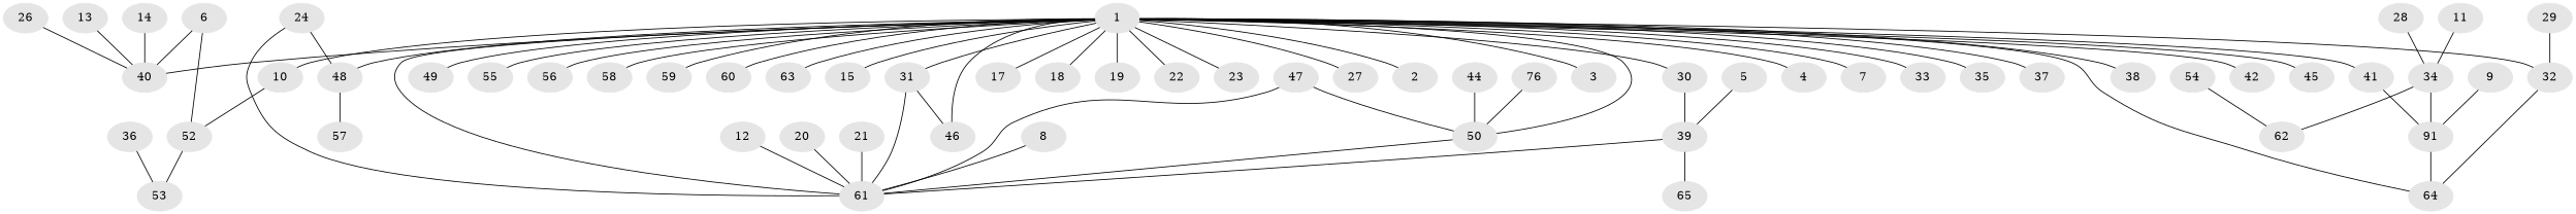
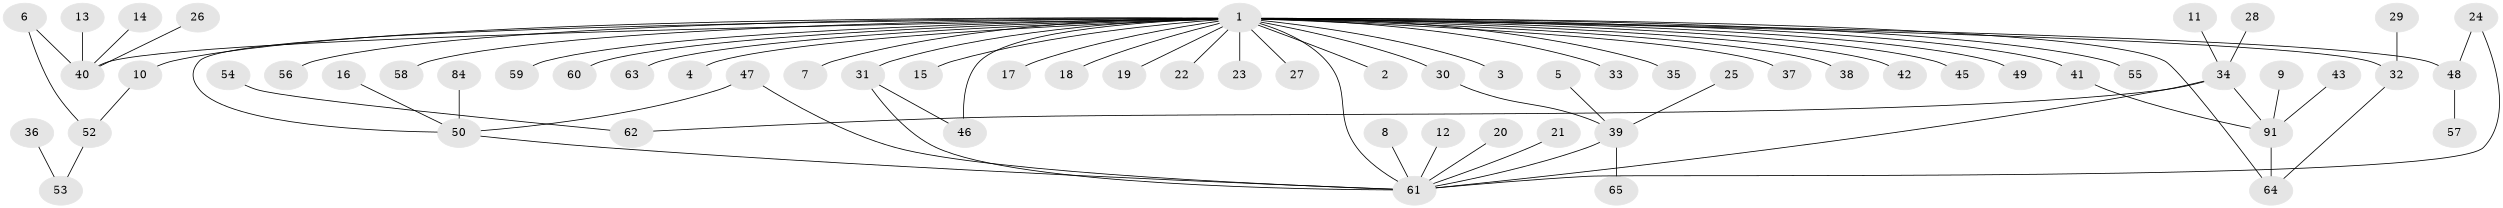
  graph {
    node [color=gray90 style=filled]
    edge [weight=1.0]
    1
    2
    3
    4
    7
    10
    15
    17
    18
    19
    22
    23
    27
    30
    31
    32
    33
    35
    37
    38
    40
    41
    42
    45
    46
    48
    49
    50
    55
    56
    58
    59
    60
    61
    63
    64
    52
    39
    65
    n40 [label=91]
    57
    5
    6
    53
    8
    9
    11
    34
    62
    12
    13
    14
-   16 [label=76]
+   16
    20
    21
    24
+   25
    26
    28
    29
    36
-   44
+   43
+   44 [label=84]
    47
    54
    1 -- 2
    1 -- 3
    1 -- 4
    1 -- 7
    1 -- 10
    1 -- 15
    1 -- 17
    1 -- 18
    1 -- 19
    1 -- 22
    1 -- 23
    1 -- 27
    1 -- 30
    1 -- 31
    1 -- 32 [weight=2.0]
    1 -- 33
    1 -- 35
    1 -- 37
    1 -- 38
    1 -- 40
    1 -- 41
    1 -- 42
    1 -- 45
    1 -- 46 [weight=2.0]
    1 -- 48
    1 -- 49
    1 -- 50
    1 -- 55
    1 -- 56
    1 -- 58
    1 -- 59
    1 -- 60
    1 -- 61 [weight=2.0]
    1 -- 63 [weight=2.0]
    1 -- 64
    10 -- 52
    30 -- 39
    31 -- 46
    31 -- 61
    32 -- 64
    41 -- n40
    48 -- 57
    50 -- 61
    52 -- 53
    39 -- 61
    39 -- 65
    n40 -- 64
    5 -- 39
    6 -- 40
    6 -- 52
    8 -- 61
    9 -- n40
    11 -- 34
+   34 -- 61
    34 -- n40
    34 -- 62
    12 -- 61
    13 -- 40
    14 -- 40
    16 -- 50
    20 -- 61
    21 -- 61
    24 -- 48
    24 -- 61
+   25 -- 39
    26 -- 40
    28 -- 34
    29 -- 32
    36 -- 53
+   43 -- n40
    44 -- 50
    47 -- 50
    47 -- 61
    54 -- 62
  }
